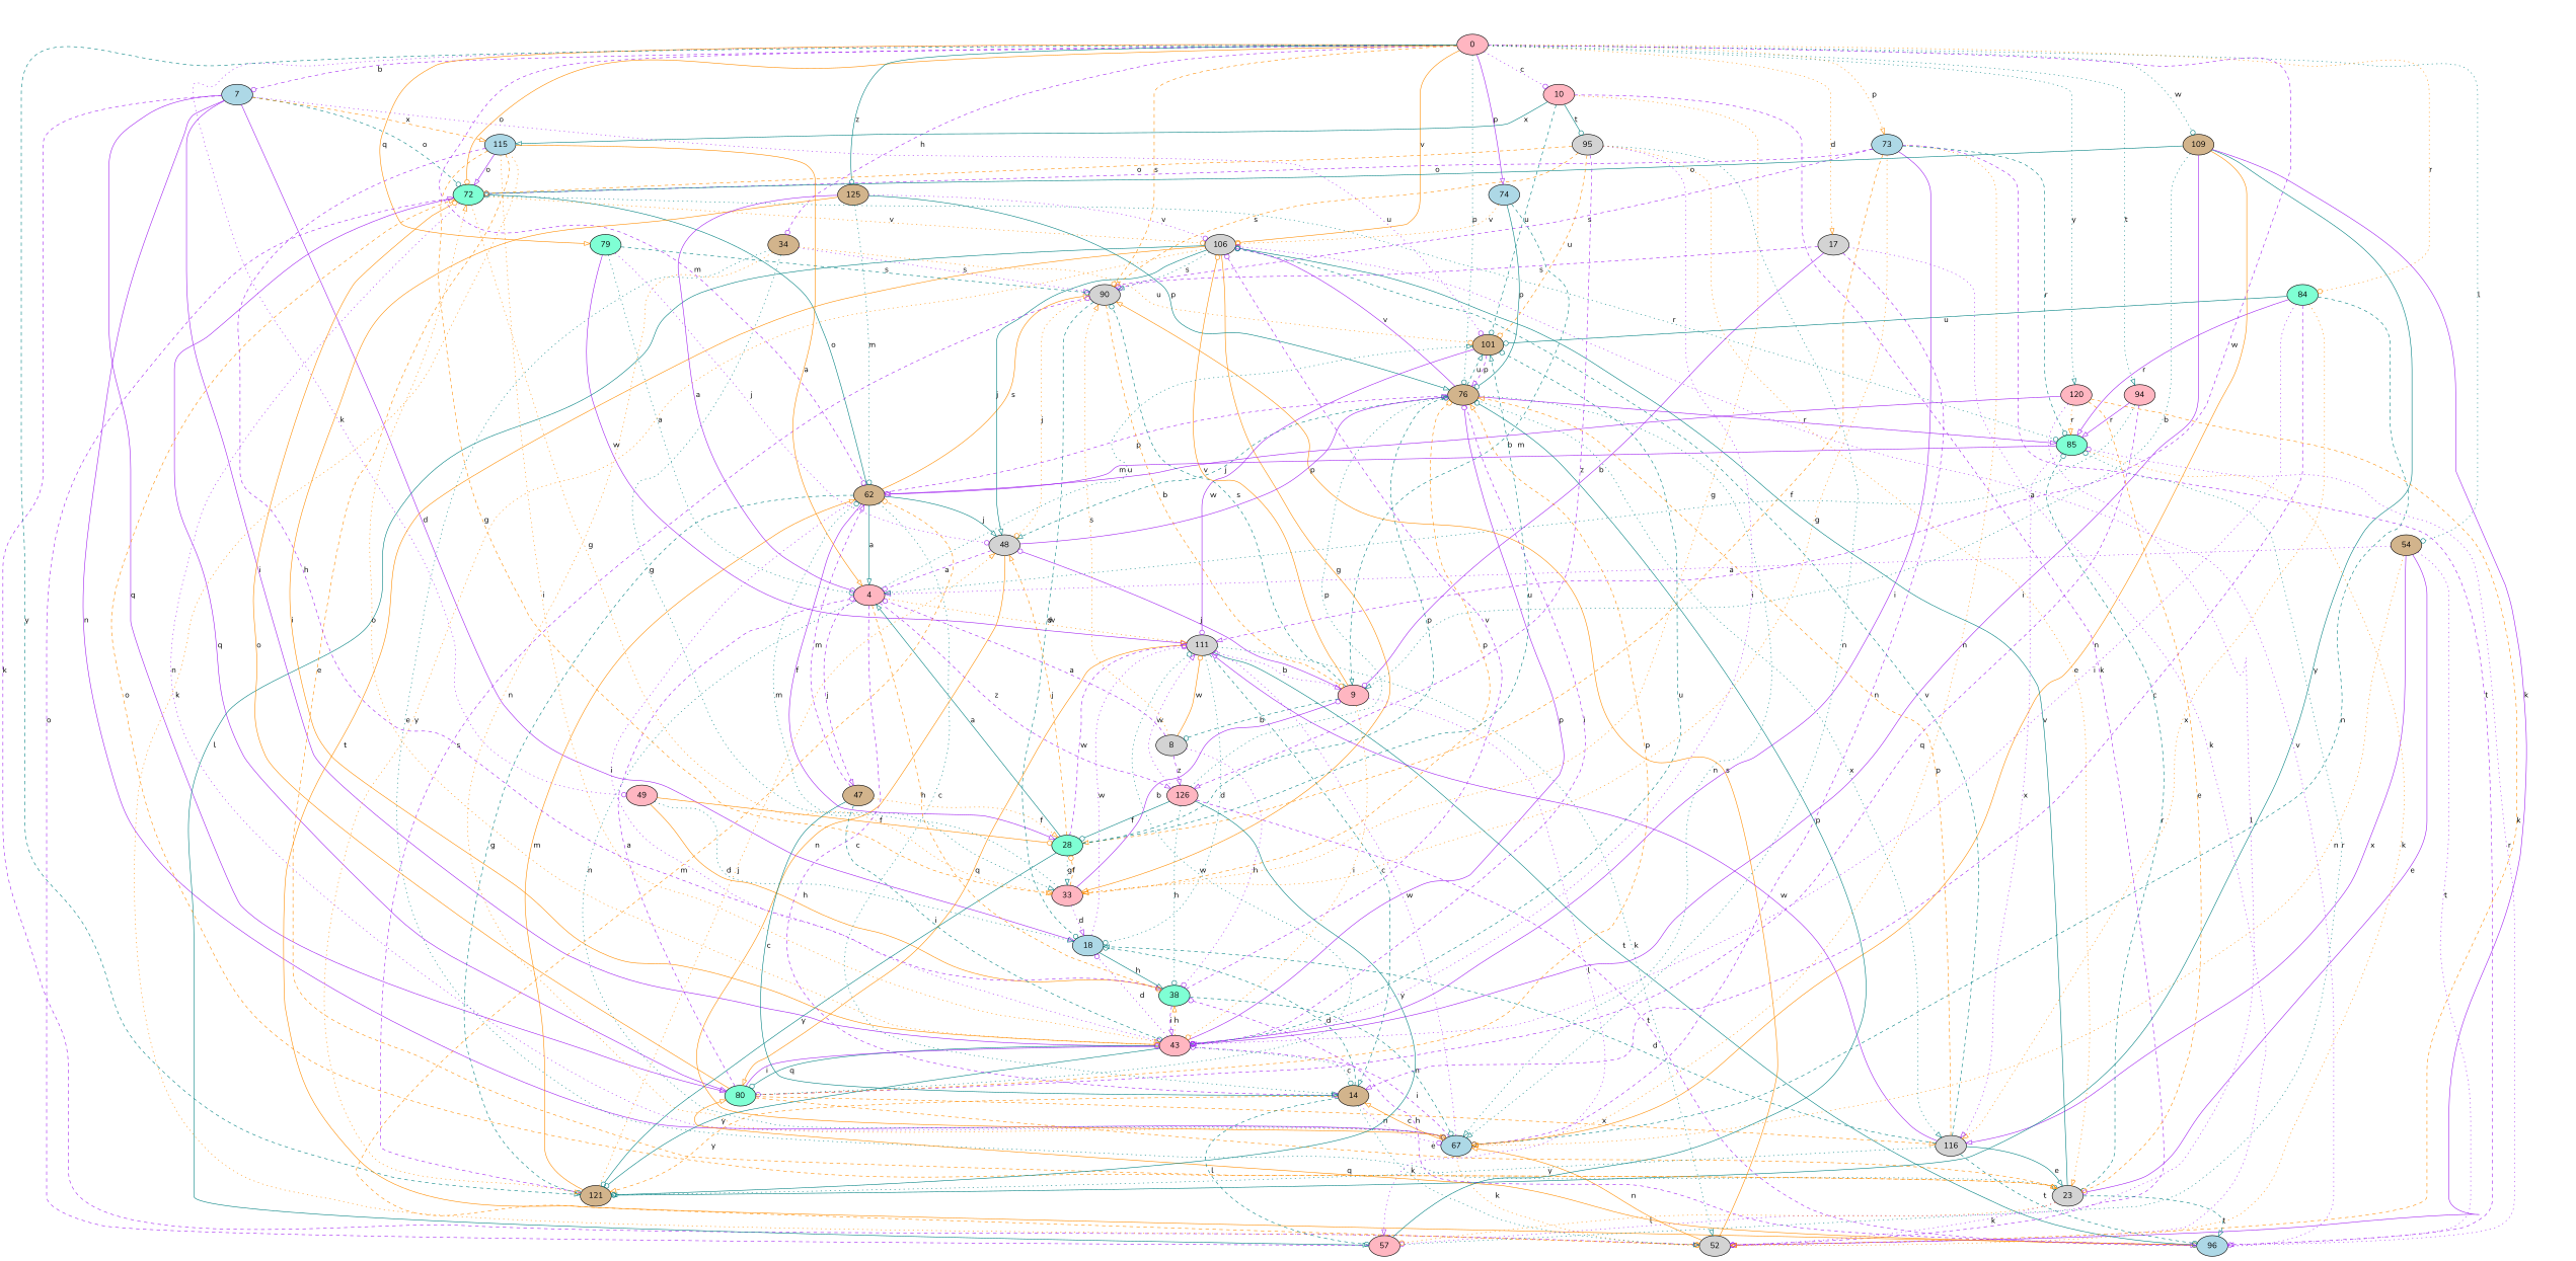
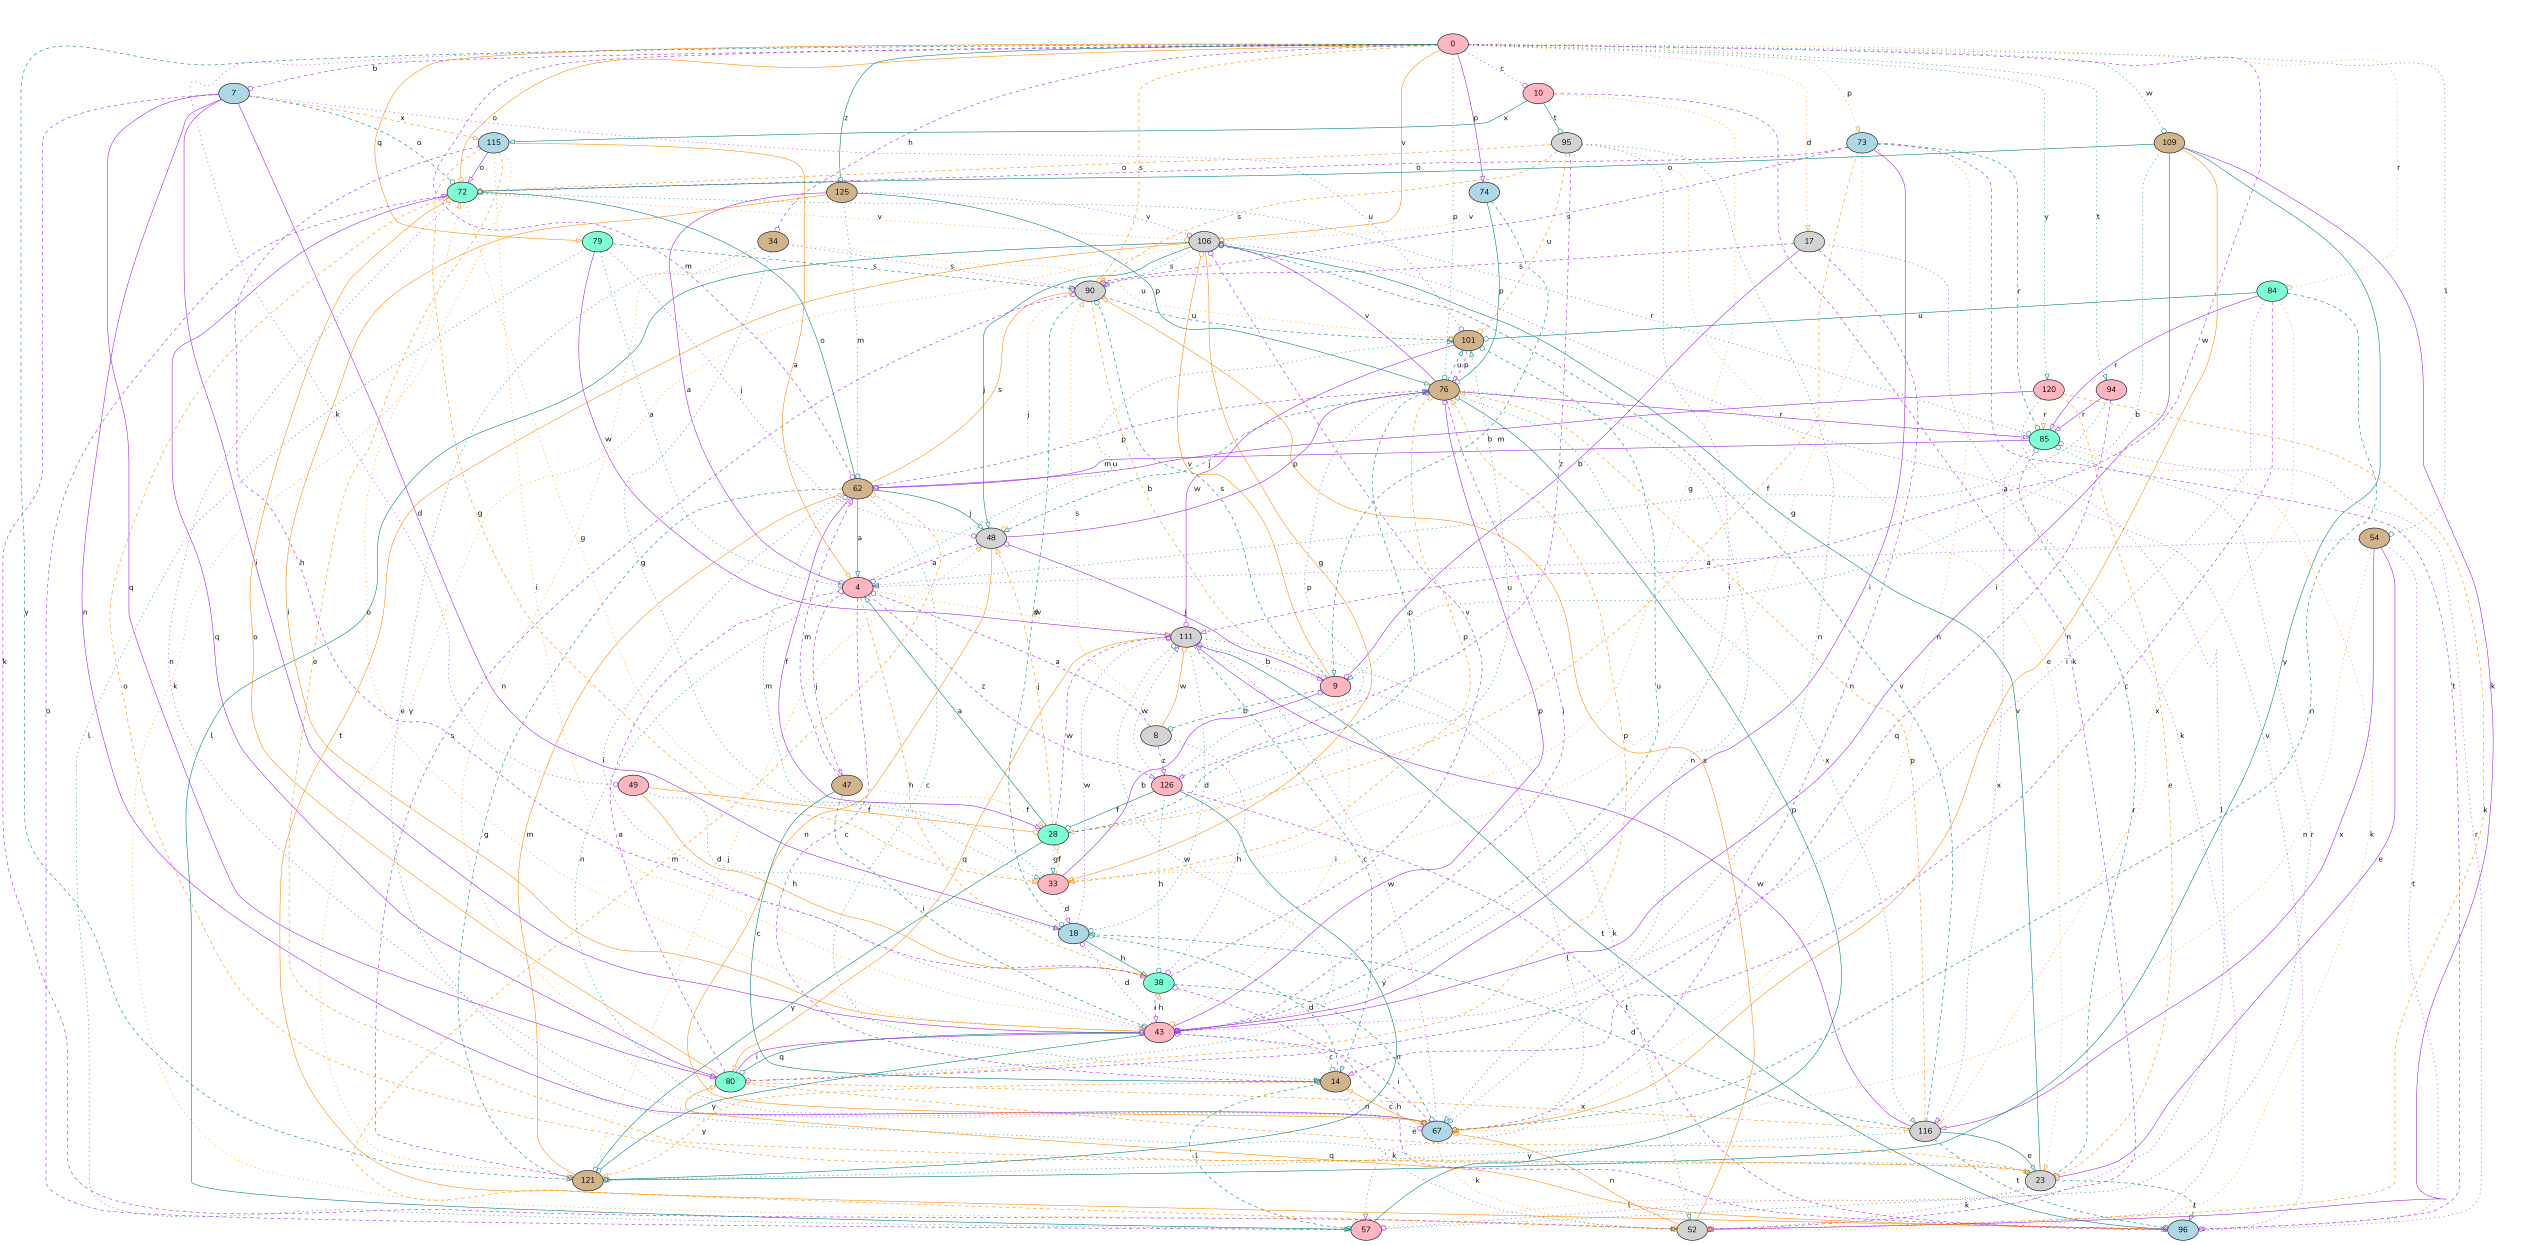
  strict digraph {
    fontname=Nunito
    node [fillcolor=lightpink fontname=Nunito style=filled]
    edge [arrowhead=odot color=purple fontname=Nunito style=dotted]
    7 [fillcolor=lightblue]
    0
    10
    17 [fillcolor=lightgrey]
    34 [fillcolor=tan]
    49
    54 [fillcolor=tan]
    62 [fillcolor=tan]
    72 [fillcolor=aquamarine]
    73 [fillcolor=lightblue]
    74 [fillcolor=lightblue]
    76 [fillcolor=tan]
    79 [fillcolor=aquamarine]
    84 [fillcolor=aquamarine]
    90 [fillcolor=lightgrey]
    94
    106 [fillcolor=lightgrey]
    109 [fillcolor=tan]
    111 [fillcolor=lightgrey]
    120
    121 [fillcolor=tan]
    125 [fillcolor=tan]
    67 [fillcolor=lightblue]
    101 [fillcolor=tan]
    18 [fillcolor=lightblue]
    43
    52 [fillcolor=lightgrey]
    80 [fillcolor=aquamarine]
    115 [fillcolor=lightblue]
    33
    95 [fillcolor=lightgrey]
    9
    23 [fillcolor=lightgrey]
    38 [fillcolor=aquamarine]
    28 [fillcolor=aquamarine]
    4
    96 [fillcolor=lightblue]
    116 [fillcolor=lightgrey]
    14 [fillcolor=tan]
    48 [fillcolor=lightgrey]
    85 [fillcolor=aquamarine]
    57
    47 [fillcolor=tan]
    126
    8 [fillcolor=lightgrey]
    7 -> 72 [color=teal label=o style=dashed]
    7 -> 67 [label=n style=solid]
    7 -> 101 [label=u]
    7 -> 18 [arrowhead=onormal label=d style=solid]
    7 -> 43 [label=i style=solid]
    7 -> 52 [arrowhead=onormal label=k style=dashed]
    7 -> 80 [arrowhead=onormal label=q style=solid]
    7 -> 115 [arrowhead=onormal color=darkorange label=x style=dashed]
    0 -> 7 [label=b style=dashed]
    0 -> 10 [label=c]
    0 -> 17 [arrowhead=onormal color=darkorange label=d]
    0 -> 34 [label=h style=dashed]
    0 -> 49 [label=k]
    0 -> 54 [color=teal label=l]
    0 -> 62 [label=m style=dashed]
    0 -> 72 [color=darkorange label=o style=solid]
    0 -> 73 [arrowhead=onormal color=darkorange label=p]
    0 -> 74 [arrowhead=onormal label=p style=solid]
    0 -> 76 [color=teal label=p]
    0 -> 79 [arrowhead=onormal color=darkorange label=q style=solid]
    0 -> 84 [color=darkorange label=r]
    0 -> 90 [color=darkorange label=s style=dashed]
    0 -> 94 [arrowhead=onormal color=teal label=t]
    0 -> 106 [color=darkorange label=v style=solid]
    0 -> 109 [color=teal label=w]
    0 -> 111 [arrowhead=onormal label=w style=dashed]
    0 -> 120 [arrowhead=onormal color=teal label=y]
    0 -> 121 [arrowhead=onormal color=teal label=y style=dashed]
    0 -> 125 [color=teal label=z style=solid]
    10 -> 52 [label=k style=dashed]
    10 -> 115 [arrowhead=onormal color=teal label=x style=solid]
    10 -> 33 [arrowhead=onormal color=darkorange label=g]
    10 -> 95 [color=teal label=t style=solid]
    17 -> 90 [label=s style=dashed]
    17 -> 67 [label=n style=dashed]
    17 -> 52 [label=k]
    17 -> 9 [label=b style=solid]
    34 -> 90 [arrowhead=onormal label=s]
    34 -> 67 [arrowhead=onormal color=darkorange label=n]
    34 -> 101 [color=darkorange label=u]
    34 -> 33 [arrowhead=onormal color=teal label=g]
    34 -> 23 [color=teal label=e]
    49 -> 18 [arrowhead=onormal color=teal label=d]
    49 -> 38 [arrowhead=onormal color=darkorange label=h style=solid]
    49 -> 28 [color=darkorange label=f style=solid]
    54 -> 67 [arrowhead=onormal color=darkorange label=n]
    54 -> 23 [label=e style=solid]
    54 -> 4 [arrowhead=onormal label=a]
    54 -> 96 [label=t]
    54 -> 116 [arrowhead=onormal label=x style=solid]
    62 -> 72 [color=teal label=o style=solid]
    62 -> 76 [arrowhead=onormal label=p style=dashed]
    62 -> 90 [arrowhead=onormal color=darkorange label=s style=solid]
    62 -> 121 [color=teal label=g style=dashed]
    62 -> 43 [label=i]
    62 -> 28 [arrowhead=onormal label=f style=solid]
    62 -> 4 [arrowhead=onormal color=teal label=a style=solid]
    62 -> 14 [arrowhead=onormal color=teal label=c]
    62 -> 48 [arrowhead=onormal color=teal label=j style=solid]
    72 -> 106 [color=darkorange label=v]
    72 -> 67 [label=n]
    72 -> 80 [arrowhead=onormal label=q style=solid]
    72 -> 33 [color=darkorange label=g]
    72 -> 85 [color=teal label=r]
    73 -> 72 [label=o style=dashed]
    73 -> 90 [label=s style=dashed]
    73 -> 67 [arrowhead=onormal color=darkorange label=n]
    73 -> 43 [label=i style=solid]
    73 -> 33 [arrowhead=onormal color=darkorange label=g]
    73 -> 28 [arrowhead=onormal color=darkorange label=f style=dashed]
    73 -> 96 [arrowhead=onormal label=t style=dashed]
    73 -> 85 [color=teal label=r style=dashed]
    74 -> 76 [color=teal label=p style=solid]
    74 -> 106 [color=darkorange label=v]
    74 -> 9 [arrowhead=onormal color=teal label=b style=dashed]
    76 -> 106 [label=v style=solid]
    76 -> 67 [arrowhead=onormal color=teal label=n]
    76 -> 101 [arrowhead=onormal color=teal label=u style=dashed]
    76 -> 43 [label=i style=dashed]
    76 -> 116 [arrowhead=onormal color=teal label=x]
    76 -> 48 [arrowhead=onormal color=teal label=j style=dashed]
    76 -> 85 [arrowhead=onormal label=r style=solid]
    79 -> 90 [color=teal label=s style=dashed]
    79 -> 111 [arrowhead=onormal label=w style=solid]
    79 -> 4 [color=teal label=a]
    79 -> 48 [label=j]
+   79 -> 57 [arrowhead=onormal color=teal label=l]
    84 -> 67 [color=teal label=n style=dashed]
    84 -> 101 [color=teal label=u style=solid]
    84 -> 43 [label=i]
    84 -> 116 [arrowhead=onormal color=darkorange label=x]
    84 -> 14 [arrowhead=onormal label=c style=dashed]
    84 -> 85 [arrowhead=onormal label=r style=solid]
-   10 -> 101 [color=teal label=u style=dashed]
+   90 -> 101 [color=teal label=u style=dashed]
    90 -> 18 [color=teal label=d style=dashed]
    90 -> 9 [color=darkorange label=b style=dashed]
    90 -> 48 [color=darkorange label=j]
    94 -> 80 [label=q style=dashed]
    94 -> 4 [arrowhead=onormal color=teal label=a]
    94 -> 85 [arrowhead=onormal label=r style=solid]
    106 -> 90 [arrowhead=onormal color=teal label=s]
    106 -> 121 [arrowhead=onormal color=darkorange label=y]
    106 -> 33 [arrowhead=onormal color=darkorange label=g style=solid]
    106 -> 96 [color=darkorange label=t style=solid]
    106 -> 48 [arrowhead=onormal color=teal label=j style=solid]
    106 -> 57 [arrowhead=onormal color=teal label=l style=solid]
    109 -> 72 [color=teal label=o style=solid]
    109 -> 121 [color=teal label=y style=solid]
    109 -> 67 [color=darkorange label=n style=solid]
    109 -> 43 [arrowhead=onormal label=i style=solid]
    109 -> 52 [arrowhead=onormal label=k style=solid]
    109 -> 9 [arrowhead=onormal color=teal label=b]
    111 -> 18 [color=teal label=d]
    111 -> 52 [arrowhead=onormal color=teal label=k]
    111 -> 80 [arrowhead=onormal color=darkorange label=q style=solid]
    111 -> 9 [arrowhead=onormal label=b]
    111 -> 96 [color=teal label=t style=solid]
    111 -> 14 [arrowhead=onormal color=teal label=c style=dashed]
    120 -> 62 [arrowhead=onormal label=m style=solid]
    120 -> 52 [arrowhead=onormal color=darkorange label=k style=dashed]
    120 -> 23 [color=darkorange label=e style=dashed]
    120 -> 85 [arrowhead=onormal color=darkorange label=r]
    120 -> 57 [label=l]
    121 -> 62 [arrowhead=onormal color=darkorange label=m style=solid]
    121 -> 90 [label=s style=dashed]
    121 -> 48 [arrowhead=onormal color=darkorange label=j]
    125 -> 62 [color=teal label=m]
    125 -> 76 [arrowhead=onormal color=teal label=p style=solid]
    125 -> 106 [label=v]
    125 -> 43 [color=darkorange label=i style=solid]
    125 -> 4 [label=a style=solid]
    67 -> 111 [label=w]
    67 -> 43 [label=i style=dashed]
    67 -> 52 [color=darkorange label=k]
    67 -> 14 [arrowhead=onormal color=darkorange label=c style=solid]
    101 -> 76 [arrowhead=onormal label=p style=dashed]
    101 -> 111 [label=w style=solid]
    18 -> 111 [label=w]
    18 -> 38 [arrowhead=onormal color=teal label=h style=solid]
    43 -> 72 [arrowhead=onormal color=darkorange label=o]
    43 -> 76 [label=p style=solid]
    43 -> 121 [color=teal label=y style=solid]
    43 -> 101 [color=teal label=u style=dashed]
    43 -> 18 [label=d]
    43 -> 80 [color=teal label=q style=solid]
    43 -> 38 [arrowhead=onormal color=darkorange label=h]
    43 -> 14 [color=teal label=c]
    52 -> 62 [color=darkorange label=m style=dashed]
    52 -> 90 [arrowhead=onormal color=darkorange label=s style=solid]
    52 -> 67 [arrowhead=onormal color=darkorange label=n style=solid]
    80 -> 72 [color=darkorange label=o style=solid]
    80 -> 76 [arrowhead=onormal color=darkorange label=p style=dashed]
    80 -> 111 [color=teal label=w]
    80 -> 43 [label=i style=solid]
    80 -> 23 [arrowhead=onormal color=darkorange label=e style=dashed]
    80 -> 4 [label=a style=dashed]
    80 -> 116 [arrowhead=onormal color=darkorange label=x style=dashed]
    115 -> 72 [arrowhead=onormal label=o style=solid]
    115 -> 43 [arrowhead=onormal color=darkorange label=i]
    115 -> 52 [color=darkorange label=k]
    115 -> 33 [arrowhead=onormal color=darkorange label=g style=dashed]
    115 -> 23 [arrowhead=onormal color=darkorange label=e style=dashed]
    115 -> 38 [arrowhead=onormal label=h style=dashed]
    115 -> 4 [arrowhead=onormal color=darkorange label=a style=solid]
    33 -> 62 [color=teal label=m]
    33 -> 76 [color=darkorange label=p style=dashed]
    33 -> 18 [arrowhead=onormal label=d]
    33 -> 9 [label=b style=solid]
    33 -> 28 [color=darkorange label=f style=dashed]
    95 -> 72 [color=darkorange label=o style=dashed]
    95 -> 90 [arrowhead=onormal color=darkorange label=s style=dashed]
    95 -> 67 [arrowhead=onormal color=teal label=n]
    95 -> 101 [color=darkorange label=u style=dashed]
    95 -> 43 [label=i]
    95 -> 23 [arrowhead=onormal color=darkorange label=e]
    95 -> 126 [arrowhead=onormal label=z style=dashed]
    9 -> 90 [color=teal label=s style=dashed]
    9 -> 106 [color=darkorange label=v style=solid]
    9 -> 43 [color=darkorange label=i]
    9 -> 48 [label=j style=solid]
    9 -> 57 [arrowhead=onormal label=l]
    9 -> 8 [color=teal label=b style=dashed]
    23 -> 72 [arrowhead=onormal color=darkorange label=o style=dashed]
    23 -> 106 [color=teal label=v style=solid]
    23 -> 52 [label=k]
    23 -> 96 [arrowhead=onormal color=teal label=t style=dashed]
    23 -> 85 [color=teal label=r style=dashed]
    23 -> 57 [color=darkorange label=l]
    38 -> 106 [label=v style=dashed]
    38 -> 67 [color=teal label=n style=dashed]
    38 -> 43 [arrowhead=onormal label=i style=dashed]
    28 -> 76 [color=teal label=p style=dashed]
    28 -> 111 [label=w style=dashed]
    28 -> 121 [color=teal label=y style=solid]
-   28 -> 101 [arrowhead=onormal color=teal label=u style=dashed]
+   28 -> 101 [arrowhead=onormal color=teal label=u]
    28 -> 33 [arrowhead=onormal color=teal label=g]
    28 -> 4 [arrowhead=onormal color=teal label=a style=solid]
    28 -> 48 [arrowhead=onormal color=darkorange label=j style=dashed]
    4 -> 111 [arrowhead=onormal color=darkorange label=w]
    4 -> 67 [color=teal label=n]
    4 -> 101 [arrowhead=onormal color=teal label=u]
    4 -> 38 [color=darkorange label=h style=dashed]
    4 -> 14 [label=c style=dashed]
    4 -> 47 [arrowhead=onormal label=j style=dashed]
    4 -> 126 [arrowhead=onormal label=z style=dashed]
    96 -> 106 [label=v]
    96 -> 80 [arrowhead=onormal color=darkorange label=q style=solid]
    96 -> 38 [label=h style=dashed]
    96 -> 85 [label=r]
    116 -> 76 [arrowhead=onormal color=darkorange label=p style=dashed]
    116 -> 106 [color=teal label=v style=dashed]
    116 -> 111 [arrowhead=onormal label=w style=solid]
    116 -> 121 [arrowhead=onormal color=teal label=y]
    116 -> 18 [arrowhead=onormal color=teal label=d style=dashed]
    116 -> 23 [arrowhead=onormal color=teal label=e style=solid]
    116 -> 96 [color=teal label=t style=dashed]
    14 -> 121 [arrowhead=onormal color=darkorange label=y style=dashed]
    14 -> 67 [label=n]
    14 -> 18 [color=teal label=d style=dashed]
    14 -> 52 [arrowhead=onormal color=teal label=k]
    14 -> 57 [color=teal label=l style=dashed]
    48 -> 76 [label=p style=solid]
    48 -> 67 [color=darkorange label=n style=solid]
    48 -> 4 [label=a style=dashed]
    85 -> 62 [label=m style=solid]
    85 -> 52 [arrowhead=onormal color=darkorange label=k]
    85 -> 116 [arrowhead=onormal label=x]
    57 -> 72 [arrowhead=onormal label=o style=dashed]
    57 -> 76 [color=teal label=p style=solid]
    57 -> 85 [color=teal label=r]
    47 -> 62 [arrowhead=onormal label=m style=dashed]
    47 -> 43 [color=teal label=i style=dashed]
    47 -> 28 [arrowhead=onormal color=darkorange label=f]
    47 -> 14 [arrowhead=onormal color=teal label=c style=solid]
    126 -> 76 [arrowhead=onormal color=teal label=p]
    126 -> 111 [arrowhead=onormal label=w]
    126 -> 121 [color=teal label=y style=solid]
    126 -> 38 [color=teal label=h]
    126 -> 28 [color=teal label=f style=solid]
    126 -> 96 [arrowhead=onormal label=t style=dashed]
    8 -> 90 [arrowhead=onormal color=darkorange label=s]
    8 -> 111 [color=darkorange label=w style=solid]
    8 -> 38 [label=h]
    8 -> 4 [label=a style=dashed]
    8 -> 126 [arrowhead=onormal label=z style=dashed]
  }
